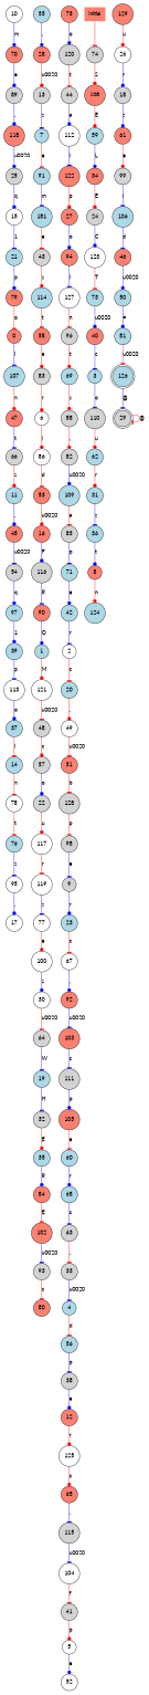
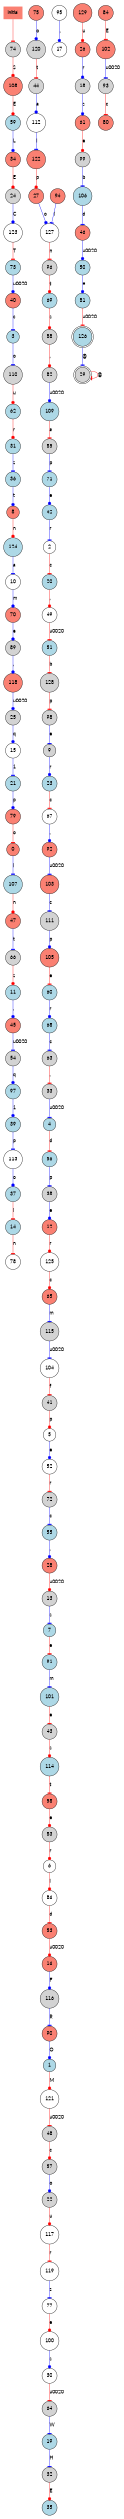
  digraph {
    fontname=Lato
    rankdir=TB
    node [fillcolor=lightblue fontname=Lato shape=circle style=filled]
    edge [arrowhead=dot color=blue fontname=Lato]
    0 [fillcolor=salmon]
    107
    47 [fillcolor=salmon]
    66 [fillcolor=lightgrey]
    121 [fillcolor=white]
    1
    48 [fillcolor=lightgrey]
    57 [fillcolor=lightgrey]
    2 [fillcolor=white]
    20
    49 [fillcolor=white]
-   51 [fillcolor=salmon]
+   51
    110 [fillcolor=lightgrey]
    3
    62
    31
    4
    56
    38 [fillcolor=lightgrey]
    12 [fillcolor=salmon]
    5 [fillcolor=white]
    52 [fillcolor=white]
+   72 [fillcolor=lightgrey]
    55
    6 [fillcolor=white]
    86 [fillcolor=white]
    53 [fillcolor=salmon]
    16 [fillcolor=salmon]
    7
    91
-   101 [label=181]
+   101
    43 [fillcolor=lightgrey]
    8 [fillcolor=salmon]
    124
    10 [fillcolor=white]
    70 [fillcolor=salmon]
    9 [fillcolor=lightgrey]
    23
    67 [fillcolor=white]
    92 [fillcolor=salmon]
    89 [fillcolor=lightgrey]
    118 [fillcolor=salmon]
    45 [fillcolor=salmon]
    11
    54 [fillcolor=lightgrey]
    97
    125 [fillcolor=white]
    65 [fillcolor=salmon]
    115 [fillcolor=lightgrey]
    13 [fillcolor=lightgrey]
    78 [fillcolor=white]
    14
-   76
    95 [fillcolor=white]
    15 [fillcolor=white]
    21
    79 [fillcolor=salmon]
    116 [fillcolor=lightgrey]
    90 [fillcolor=salmon]
    17 [fillcolor=white]
    75 [fillcolor=salmon]
    120 [fillcolor=lightgrey]
    18 [fillcolor=lightgrey]
    61 [fillcolor=salmon]
    99 [fillcolor=lightgrey]
    106
    32 [fillcolor=lightgrey]
    19
    35
    84 [fillcolor=salmon]
    128 [fillcolor=lightgrey]
    22 [fillcolor=lightgrey]
    117 [fillcolor=white]
    119 [fillcolor=white]
    77 [fillcolor=white]
    103 [fillcolor=salmon]
    24 [fillcolor=lightgrey]
    123 [fillcolor=white]
    73
    40 [fillcolor=salmon]
    25 [fillcolor=lightgrey]
-   26 [fillcolor=white]
+   26 [fillcolor=salmon]
    27 [fillcolor=salmon]
    94 [fillcolor=salmon]
    127 [fillcolor=white]
    96 [fillcolor=lightgrey]
    28 [fillcolor=salmon]
    29 [fillcolor=lightgrey shape=doublecircle]
    30 [fillcolor=white]
    64 [fillcolor=lightgrey]
    36
    102 [fillcolor=salmon]
    33 [fillcolor=lightgrey]
    34 [fillcolor=salmon]
    93 [fillcolor=lightgrey]
    37
    113 [fillcolor=white]
    39
    41 [fillcolor=lightgrey]
    42
    114
    58 [fillcolor=salmon]
    83 [fillcolor=lightgrey]
    44 [fillcolor=lightgrey]
    112 [fillcolor=white]
    122 [fillcolor=salmon]
    46 [fillcolor=salmon]
    50
    81
    126 [shape=doublecircle]
    98 [fillcolor=lightgrey]
    59
    60
    68
    63 [fillcolor=lightgrey]
    104 [fillcolor=white]
    111 [fillcolor=lightgrey]
    88 [fillcolor=lightgrey]
    69
    82 [fillcolor=lightgrey]
    109
    71
    74 [fillcolor=lightgrey]
    108 [fillcolor=salmon]
    initial [fillcolor=salmon shape=plaintext]
    100 [fillcolor=white]
    80 [fillcolor=salmon]
    129 [fillcolor=salmon]
    85 [fillcolor=lightgrey]
    105 [fillcolor=salmon]
    0 -> 107 [arrowhead=tee label=i]
    107 -> 47 [color=red label=n]
    47 -> 66 [arrowhead=tee label=t]
    66 -> 11 [color=red label=s]
    121 -> 48 [arrowhead=tee color=red label="\u0020"]
    1 -> 121 [color=red label=M]
    48 -> 57 [color=red label=c]
    57 -> 22 [label=o]
    2 -> 20 [arrowhead=tee color=red label=c]
    20 -> 49 [color=red label=","]
    49 -> 51 [arrowhead=tee color=red label="\u0020"]
    51 -> 128 [arrowhead=tee color=red label=b]
    110 -> 62 [color=red label=u]
    3 -> 110 [arrowhead=tee label=o]
    62 -> 31 [color=red label=r]
    31 -> 36 [arrowhead=tee label=s]
    4 -> 56 [arrowhead=tee color=red label=d]
    56 -> 38 [arrowhead=tee label=p]
    38 -> 12 [label=e]
    12 -> 125 [color=red label=r]
    5 -> 52 [label=e]
+   52 -> 72 [arrowhead=tee color=red label=r]
+   72 -> 55 [arrowhead=tee label=c]
    55 -> 28 [label=","]
    6 -> 86 [color=red label=i]
    86 -> 53 [arrowhead=tee color=red label=d]
    53 -> 16 [color=red label="\u0020"]
    16 -> 116 [label=F]
    7 -> 91 [arrowhead=tee color=red label=e]
    91 -> 101 [arrowhead=tee label=m]
    101 -> 43 [arrowhead=tee color=red label=e]
    43 -> 114 [color=red label=s]
    8 -> 124 [color=red label=n]
+   124 -> 10 [arrowhead=tee label=a]
    10 -> 70 [label=m]
    70 -> 89 [label=e]
    9 -> 23 [label=r]
    23 -> 67 [arrowhead=tee color=red label=c]
    67 -> 92 [label=","]
    92 -> 103 [arrowhead=tee label="\u0020"]
    89 -> 118 [label=","]
    118 -> 25 [label="\u0020"]
    45 -> 54 [arrowhead=tee label="\u0020"]
    11 -> 45 [label=","]
    54 -> 97 [label=q]
    97 -> 39 [label=1]
    125 -> 65 [color=red label=c]
-   65 -> 115 [arrowhead=tee label=","]
+   65 -> 115 [arrowhead=tee label=m]
    115 -> 104 [arrowhead=tee label="\u0020"]
    13 -> 7 [arrowhead=tee label=s]
-   78 -> 76 [arrowhead=tee color=red label=t]
    14 -> 78 [arrowhead=tee color=red label=n]
-   76 -> 95 [arrowhead=tee label=s]
    95 -> 17 [label=","]
    15 -> 21 [arrowhead=tee label=1]
    21 -> 79 [label=p]
    79 -> 0 [arrowhead=tee color=red label=o]
    116 -> 90 [arrowhead=tee label=R]
    90 -> 1 [label=O]
    75 -> 120 [label=o]
    120 -> 44 [arrowhead=tee color=red label=t]
    18 -> 61 [label=s]
    61 -> 99 [color=red label=e]
-   99 -> 106 [arrowhead=tee label=i]
+   99 -> 106 [arrowhead=tee label=b]
    106 -> 46 [arrowhead=tee label=d]
    32 -> 35 [color=red label=E]
    19 -> 32 [arrowhead=tee label=H]
-   35 -> 84 [label=R]
    84 -> 102 [arrowhead=tee color=red label=E]
    128 -> 98 [arrowhead=tee color=red label=p]
    22 -> 117 [color=red label=u]
    117 -> 119 [arrowhead=tee color=red label=r]
    119 -> 77 [arrowhead=tee label=s]
    77 -> 100 [color=red label=e]
    103 -> 111 [arrowhead=tee label=c]
    24 -> 123 [label=C]
    123 -> 73 [arrowhead=tee color=red label=T]
    73 -> 40 [label="\u0020"]
    40 -> 3 [arrowhead=tee label=c]
    25 -> 15 [label=q]
    26 -> 18 [label=r]
-   27 -> 94 [label=o]
+   27 -> 127 [label=o]
    94 -> 127 [arrowhead=tee label=i]
    127 -> 96 [arrowhead=tee color=red label=n]
    96 -> 69 [color=red label=t]
    28 -> 13 [color=red label="\u0020"]
    29 -> 29 [arrowhead=tee color=red label="@"]
    30 -> 64 [arrowhead=tee color=red label="\u0020"]
    64 -> 19 [arrowhead=tee label=W]
    36 -> 8 [label=t]
    102 -> 93 [arrowhead=tee label="\u0020"]
    33 -> 4 [arrowhead=tee label="\u0020"]
    34 -> 24 [color=red label=E]
    93 -> 80 [arrowhead=tee color=red label=c]
    37 -> 14 [arrowhead=tee color=red label=i]
    113 -> 37 [label=o]
    39 -> 113 [arrowhead=tee label=p]
    41 -> 5 [color=red label=p]
    42 -> 2 [arrowhead=tee label=r]
    114 -> 58 [arrowhead=tee color=red label=t]
    58 -> 83 [color=red label=e]
    83 -> 6 [color=red label=r]
    44 -> 112 [label=a]
    112 -> 122 [arrowhead=tee label=l]
    122 -> 27 [color=red label=p]
    46 -> 50 [label="\u0020"]
    50 -> 81 [label="="]
    81 -> 126 [arrowhead=tee color=red label="\u0020"]
    126 -> 29 [arrowhead=tee label="@"]
    98 -> 9 [arrowhead=tee label=e]
    59 -> 34 [label=L]
    60 -> 68 [label=r]
    68 -> 63 [arrowhead=tee label=c]
    63 -> 33 [arrowhead=tee color=red label=","]
    104 -> 41 [arrowhead=tee color=red label=f]
    111 -> 105 [label=p]
    88 -> 82 [color=red label=","]
    69 -> 88 [color=red label=s]
    82 -> 109 [label="\u0020"]
    109 -> 85 [arrowhead=tee color=red label=a]
    71 -> 42 [label=e]
    74 -> 108 [color=red label=S]
    108 -> 59 [color=red label=E]
    initial -> 74 [arrowhead=tee color=red]
    100 -> 30 [label=s]
    129 -> 26 [color=red label=u]
    85 -> 71 [arrowhead=tee label=p]
    105 -> 60 [arrowhead=tee color=red label=e]
  }
